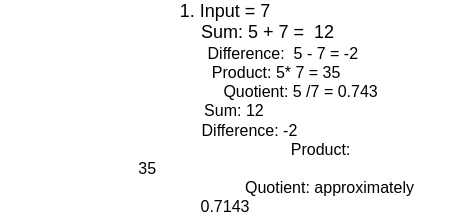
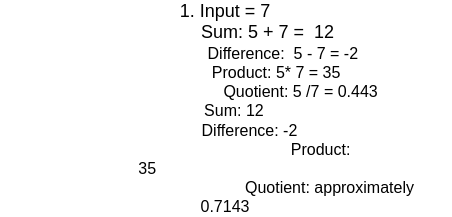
  <mxCell id="0" />
  <mxCell id="1" parent="0" />
- <mxCell id="2" value="&lt;div&gt;&lt;font style=&quot;font-size: 18px;&quot;&gt;1. Input = 7&lt;font&gt;&lt;br&gt;&lt;/font&gt;&lt;/font&gt;&lt;/div&gt;&lt;div&gt;&lt;font style=&quot;font-size: 18px;&quot;&gt;&amp;nbsp;&amp;nbsp;&amp;nbsp;&amp;nbsp;&amp;nbsp;&amp;nbsp;&amp;nbsp;&amp;nbsp;&amp;nbsp;&amp;nbsp;&amp;nbsp;&amp;nbsp;&amp;nbsp;&amp;nbsp;&amp;nbsp;&amp;nbsp; Sum: 5 + 7 =&amp;nbsp; 12&lt;/font&gt;&lt;/div&gt;&lt;div&gt;&lt;font size=&quot;3&quot;&gt;&lt;span&gt;&amp;nbsp;&amp;nbsp;&amp;nbsp;&amp;nbsp;&amp;nbsp;&amp;nbsp;&amp;nbsp;&amp;nbsp;&amp;nbsp;&amp;nbsp;&amp;nbsp;&amp;nbsp;&amp;nbsp;&amp;nbsp;&amp;nbsp;&amp;nbsp;&amp;nbsp;&amp;nbsp;&amp;nbsp;&amp;nbsp;&amp;nbsp;&amp;nbsp;&amp;nbsp;&amp;nbsp;&amp;nbsp; Difference:&amp;nbsp;&lt;span&gt; 5 &lt;/span&gt;&lt;span&gt;- 7 &lt;/span&gt;&lt;span&gt;= &lt;/span&gt;&lt;span&gt;-2&lt;/span&gt;&lt;/span&gt;&lt;/font&gt;&lt;/div&gt;&lt;div&gt;&lt;font size=&quot;3&quot;&gt;&lt;span&gt;&lt;span&gt;&lt;span style=&quot;white-space: pre;&quot;&gt;&#09;    &lt;/span&gt;&amp;nbsp;&amp;nbsp;&amp;nbsp;&amp;nbsp;&amp;nbsp;&amp;nbsp;&amp;nbsp;&amp;nbsp;&amp;nbsp;&amp;nbsp; Product: 5* 7 = 35&lt;/span&gt;&lt;/span&gt;&lt;/font&gt;&lt;/div&gt;&lt;div&gt;&lt;font size=&quot;3&quot;&gt;&lt;span&gt;&lt;span&gt;&amp;nbsp;&amp;nbsp;&amp;nbsp;&amp;nbsp;&amp;nbsp;&amp;nbsp;&amp;nbsp;&amp;nbsp; &lt;span style=&quot;white-space: pre;&quot;&gt;&#09;&lt;/span&gt;&amp;nbsp; &amp;nbsp; &amp;nbsp;&amp;nbsp;&amp;nbsp;&amp;nbsp;&amp;nbsp;&amp;nbsp;&amp;nbsp;&amp;nbsp;&amp;nbsp;&amp;nbsp;&amp;nbsp;&amp;nbsp;&amp;nbsp; Quotient: 5 /7 = 0.743&lt;/span&gt;&lt;/span&gt;&lt;/font&gt;&lt;/div&gt;&lt;div&gt;&lt;font size=&quot;3&quot;&gt;&lt;span&gt;&lt;span&gt;&amp;nbsp;&amp;nbsp;&amp;nbsp; Sum&lt;/span&gt;&lt;span&gt;: 12&lt;/span&gt;&lt;/span&gt;&lt;/font&gt;&lt;/div&gt;&lt;div&gt;&lt;font size=&quot;3&quot;&gt;&amp;nbsp;&amp;nbsp;&amp;nbsp;&amp;nbsp;&amp;nbsp;&amp;nbsp;&amp;nbsp;&amp;nbsp;&amp;nbsp;&amp;nbsp; &lt;span&gt;&lt;span&gt;Difference&lt;/span&gt;&lt;span&gt;: &lt;/span&gt;&lt;span&gt;-2&lt;/span&gt;&lt;/span&gt;&lt;/font&gt;&lt;/div&gt;&lt;div&gt;&lt;font size=&quot;3&quot;&gt;&lt;span&gt;&lt;span&gt;&amp;nbsp; &amp;nbsp; &amp;nbsp; &amp;nbsp; &amp;nbsp; &amp;nbsp; &amp;nbsp; &amp;nbsp; &amp;nbsp; &amp;nbsp; &amp;nbsp; &amp;nbsp; &amp;nbsp; &amp;nbsp; &amp;nbsp; &amp;nbsp; &amp;nbsp; &amp;nbsp; &amp;nbsp; &amp;nbsp; &amp;nbsp;&amp;nbsp; Product&lt;/span&gt;&lt;span&gt;: 35&amp;nbsp;&amp;nbsp;&amp;nbsp;&amp;nbsp;&amp;nbsp;&amp;nbsp;&amp;nbsp;&amp;nbsp;&amp;nbsp;&amp;nbsp;&amp;nbsp;&amp;nbsp;&amp;nbsp;&amp;nbsp;&amp;nbsp;&amp;nbsp;&amp;nbsp;&amp;nbsp;&amp;nbsp;&amp;nbsp;&amp;nbsp;&amp;nbsp;&amp;nbsp;&amp;nbsp;&amp;nbsp;&amp;nbsp;&amp;nbsp;&amp;nbsp;&amp;nbsp;&amp;nbsp;&amp;nbsp;&amp;nbsp;&amp;nbsp;&amp;nbsp;&amp;nbsp;&lt;/span&gt;&lt;/span&gt;&lt;/font&gt;&lt;/div&gt;&lt;div&gt;&lt;font size=&quot;3&quot;&gt;&lt;span&gt;&lt;span&gt;&amp;nbsp;&amp;nbsp;&amp;nbsp;&amp;nbsp;&amp;nbsp;&amp;nbsp;&amp;nbsp;&amp;nbsp;&amp;nbsp;&amp;nbsp;&amp;nbsp;&amp;nbsp;&amp;nbsp;&amp;nbsp;&amp;nbsp;&amp;nbsp;&amp;nbsp;&amp;nbsp;&amp;nbsp;&amp;nbsp;&amp;nbsp;&amp;nbsp;&amp;nbsp;&amp;nbsp;&amp;nbsp;&amp;nbsp;&amp;nbsp;&amp;nbsp;&amp;nbsp;&amp;nbsp;&amp;nbsp;&amp;nbsp;&amp;nbsp;&amp;nbsp;&amp;nbsp;&amp;nbsp;&amp;nbsp;&amp;nbsp;&amp;nbsp;&amp;nbsp;&amp;nbsp;&amp;nbsp; &amp;nbsp;&amp;nbsp;&amp;nbsp; Quotient&lt;/span&gt;&lt;span&gt;: approximately &lt;/span&gt;&lt;span&gt;0&lt;/span&gt;&lt;span&gt;.7143&lt;/span&gt;&lt;/span&gt;&lt;/font&gt;&lt;/div&gt;" style="text;strokeColor=none;align=center;fillColor=none;html=1;verticalAlign=middle;whiteSpace=wrap;rounded=0;" parent="1" vertex="1"><mxGeometry x="20" y="20" width="410" height="160" as="geometry" /></mxCell>
+ <mxCell id="2" value="&lt;div&gt;&lt;font style=&quot;font-size: 18px;&quot;&gt;1. Input = 7&lt;font&gt;&lt;br&gt;&lt;/font&gt;&lt;/font&gt;&lt;/div&gt;&lt;div&gt;&lt;font style=&quot;font-size: 18px;&quot;&gt;&amp;nbsp;&amp;nbsp;&amp;nbsp;&amp;nbsp;&amp;nbsp;&amp;nbsp;&amp;nbsp;&amp;nbsp;&amp;nbsp;&amp;nbsp;&amp;nbsp;&amp;nbsp;&amp;nbsp;&amp;nbsp;&amp;nbsp;&amp;nbsp; Sum: 5 + 7 =&amp;nbsp; 12&lt;/font&gt;&lt;/div&gt;&lt;div&gt;&lt;font size=&quot;3&quot;&gt;&lt;span&gt;&amp;nbsp;&amp;nbsp;&amp;nbsp;&amp;nbsp;&amp;nbsp;&amp;nbsp;&amp;nbsp;&amp;nbsp;&amp;nbsp;&amp;nbsp;&amp;nbsp;&amp;nbsp;&amp;nbsp;&amp;nbsp;&amp;nbsp;&amp;nbsp;&amp;nbsp;&amp;nbsp;&amp;nbsp;&amp;nbsp;&amp;nbsp;&amp;nbsp;&amp;nbsp;&amp;nbsp;&amp;nbsp; Difference:&amp;nbsp;&lt;span&gt; 5 &lt;/span&gt;&lt;span&gt;- 7 &lt;/span&gt;&lt;span&gt;= &lt;/span&gt;&lt;span&gt;-2&lt;/span&gt;&lt;/span&gt;&lt;/font&gt;&lt;/div&gt;&lt;div&gt;&lt;font size=&quot;3&quot;&gt;&lt;span&gt;&lt;span&gt;&lt;span style=&quot;white-space: pre;&quot;&gt;&#09;    &lt;/span&gt;&amp;nbsp;&amp;nbsp;&amp;nbsp;&amp;nbsp;&amp;nbsp;&amp;nbsp;&amp;nbsp;&amp;nbsp;&amp;nbsp;&amp;nbsp; Product: 5* 7 = 35&lt;/span&gt;&lt;/span&gt;&lt;/font&gt;&lt;/div&gt;&lt;div&gt;&lt;font size=&quot;3&quot;&gt;&lt;span&gt;&lt;span&gt;&amp;nbsp;&amp;nbsp;&amp;nbsp;&amp;nbsp;&amp;nbsp;&amp;nbsp;&amp;nbsp;&amp;nbsp; &lt;span style=&quot;white-space: pre;&quot;&gt;&#09;&lt;/span&gt;&amp;nbsp; &amp;nbsp; &amp;nbsp;&amp;nbsp;&amp;nbsp;&amp;nbsp;&amp;nbsp;&amp;nbsp;&amp;nbsp;&amp;nbsp;&amp;nbsp;&amp;nbsp;&amp;nbsp;&amp;nbsp;&amp;nbsp; Quotient: 5 /7 = 0.443&lt;/span&gt;&lt;/span&gt;&lt;/font&gt;&lt;/div&gt;&lt;div&gt;&lt;font size=&quot;3&quot;&gt;&lt;span&gt;&lt;span&gt;&amp;nbsp;&amp;nbsp;&amp;nbsp; Sum&lt;/span&gt;&lt;span&gt;: 12&lt;/span&gt;&lt;/span&gt;&lt;/font&gt;&lt;/div&gt;&lt;div&gt;&lt;font size=&quot;3&quot;&gt;&amp;nbsp;&amp;nbsp;&amp;nbsp;&amp;nbsp;&amp;nbsp;&amp;nbsp;&amp;nbsp;&amp;nbsp;&amp;nbsp;&amp;nbsp; &lt;span&gt;&lt;span&gt;Difference&lt;/span&gt;&lt;span&gt;: &lt;/span&gt;&lt;span&gt;-2&lt;/span&gt;&lt;/span&gt;&lt;/font&gt;&lt;/div&gt;&lt;div&gt;&lt;font size=&quot;3&quot;&gt;&lt;span&gt;&lt;span&gt;&amp;nbsp; &amp;nbsp; &amp;nbsp; &amp;nbsp; &amp;nbsp; &amp;nbsp; &amp;nbsp; &amp;nbsp; &amp;nbsp; &amp;nbsp; &amp;nbsp; &amp;nbsp; &amp;nbsp; &amp;nbsp; &amp;nbsp; &amp;nbsp; &amp;nbsp; &amp;nbsp; &amp;nbsp; &amp;nbsp; &amp;nbsp;&amp;nbsp; Product&lt;/span&gt;&lt;span&gt;: 35&amp;nbsp;&amp;nbsp;&amp;nbsp;&amp;nbsp;&amp;nbsp;&amp;nbsp;&amp;nbsp;&amp;nbsp;&amp;nbsp;&amp;nbsp;&amp;nbsp;&amp;nbsp;&amp;nbsp;&amp;nbsp;&amp;nbsp;&amp;nbsp;&amp;nbsp;&amp;nbsp;&amp;nbsp;&amp;nbsp;&amp;nbsp;&amp;nbsp;&amp;nbsp;&amp;nbsp;&amp;nbsp;&amp;nbsp;&amp;nbsp;&amp;nbsp;&amp;nbsp;&amp;nbsp;&amp;nbsp;&amp;nbsp;&amp;nbsp;&amp;nbsp;&amp;nbsp;&lt;/span&gt;&lt;/span&gt;&lt;/font&gt;&lt;/div&gt;&lt;div&gt;&lt;font size=&quot;3&quot;&gt;&lt;span&gt;&lt;span&gt;&amp;nbsp;&amp;nbsp;&amp;nbsp;&amp;nbsp;&amp;nbsp;&amp;nbsp;&amp;nbsp;&amp;nbsp;&amp;nbsp;&amp;nbsp;&amp;nbsp;&amp;nbsp;&amp;nbsp;&amp;nbsp;&amp;nbsp;&amp;nbsp;&amp;nbsp;&amp;nbsp;&amp;nbsp;&amp;nbsp;&amp;nbsp;&amp;nbsp;&amp;nbsp;&amp;nbsp;&amp;nbsp;&amp;nbsp;&amp;nbsp;&amp;nbsp;&amp;nbsp;&amp;nbsp;&amp;nbsp;&amp;nbsp;&amp;nbsp;&amp;nbsp;&amp;nbsp;&amp;nbsp;&amp;nbsp;&amp;nbsp;&amp;nbsp;&amp;nbsp;&amp;nbsp;&amp;nbsp; &amp;nbsp;&amp;nbsp;&amp;nbsp; Quotient&lt;/span&gt;&lt;span&gt;: approximately &lt;/span&gt;&lt;span&gt;0&lt;/span&gt;&lt;span&gt;.7143&lt;/span&gt;&lt;/span&gt;&lt;/font&gt;&lt;/div&gt;" style="text;strokeColor=none;align=center;fillColor=none;html=1;verticalAlign=middle;whiteSpace=wrap;rounded=0;" parent="1" vertex="1"><mxGeometry x="20" y="20" width="410" height="160" as="geometry" /></mxCell>
